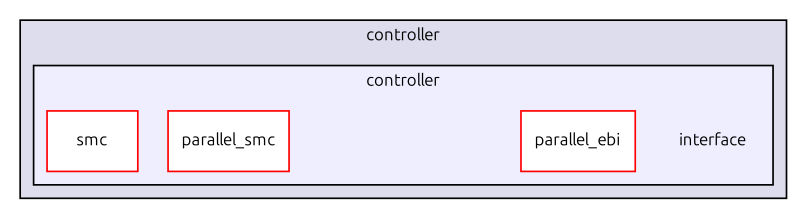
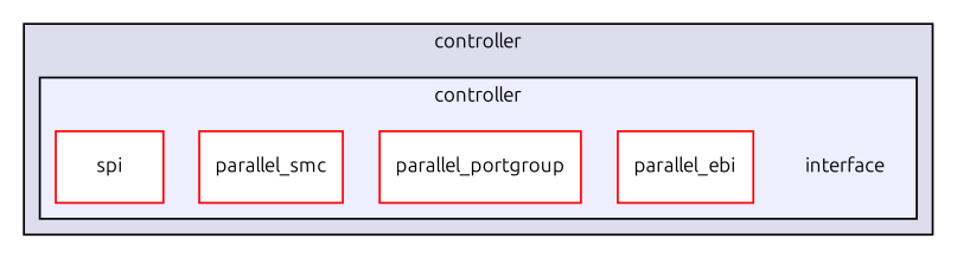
  digraph {
    compound=true
    fontname=Ubuntu
    node [fontname=Ubuntu fontsize=10 shape=box color=red fillcolor=white style=filled]
    n1 [label=interface shape=plaintext color="" fillcolor="" style=""]
    n2 [label=parallel_ebi]
+   n3 [label=parallel_portgroup]
    n4 [label=parallel_smc]
-   n5 [label=smc]
+   n5 [label=spi]
    subgraph cluster_1 {
      bgcolor="#ddddee"
      fontsize=10
      label=controller
      pencolor=black
      subgraph cluster_2 {
        bgcolor="#eeeeff"
        fontsize=10
        pencolor=black
        n1
        n2
+       n3
        n4
        n5
      }
    }
  }
